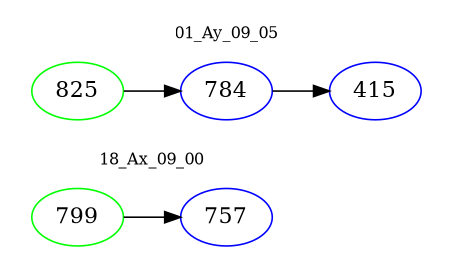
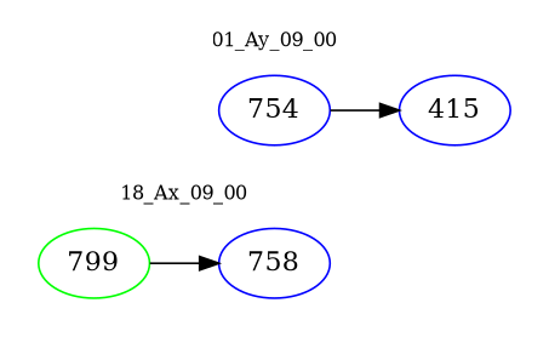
  digraph {
    rankdir=LR
    node [color=blue]
    edge [color=black]
    n1 [color=green label=799]
-   n2 [label=757]
-   n3 [color=green label=825]
-   n4 [label=784]
+   n2 [label=758]
+   n4 [label=754]
    n5 [label=415]
    subgraph cluster_1 {
      color=white
      fontsize=10
      label="18_Ax_09_00"
      n1
      n2
    }
    subgraph cluster_2 {
      color=white
      fontsize=10
-     label="01_Ay_09_05"
-     n3
+     label="01_Ay_09_00"
      n4
      n5
    }
    n1 -> n2
-   n3 -> n4
    n4 -> n5
  }
